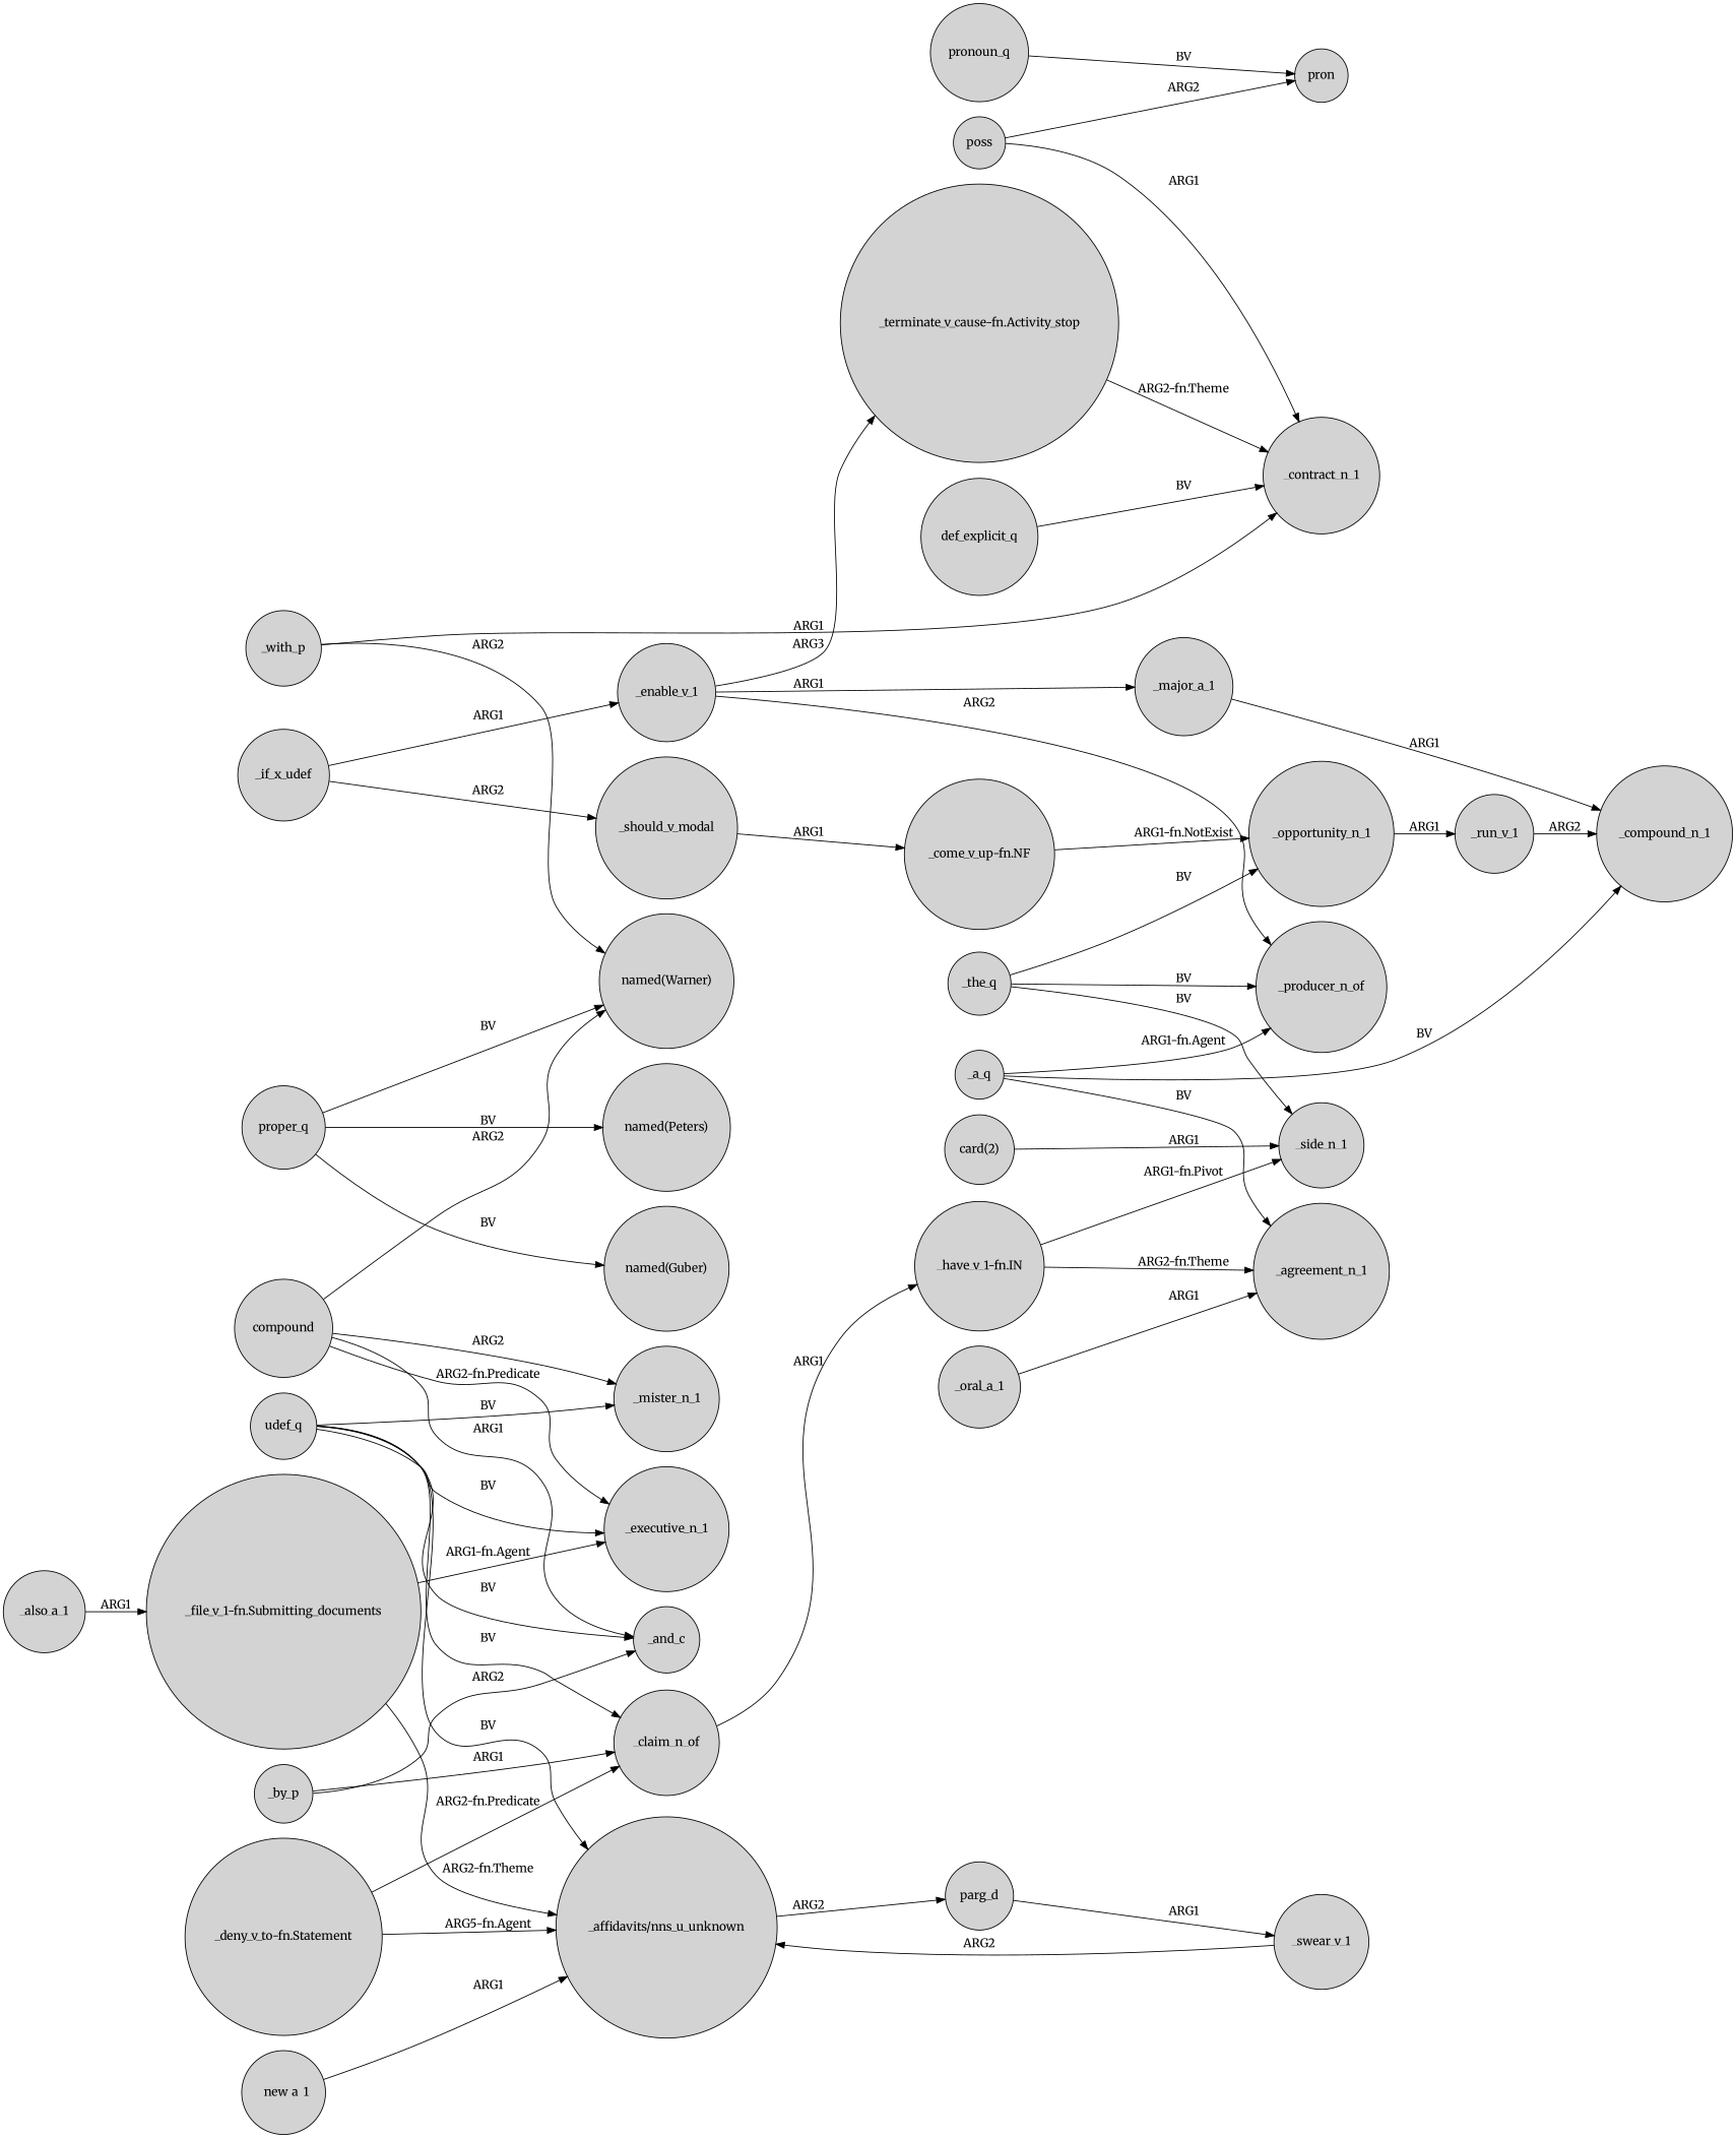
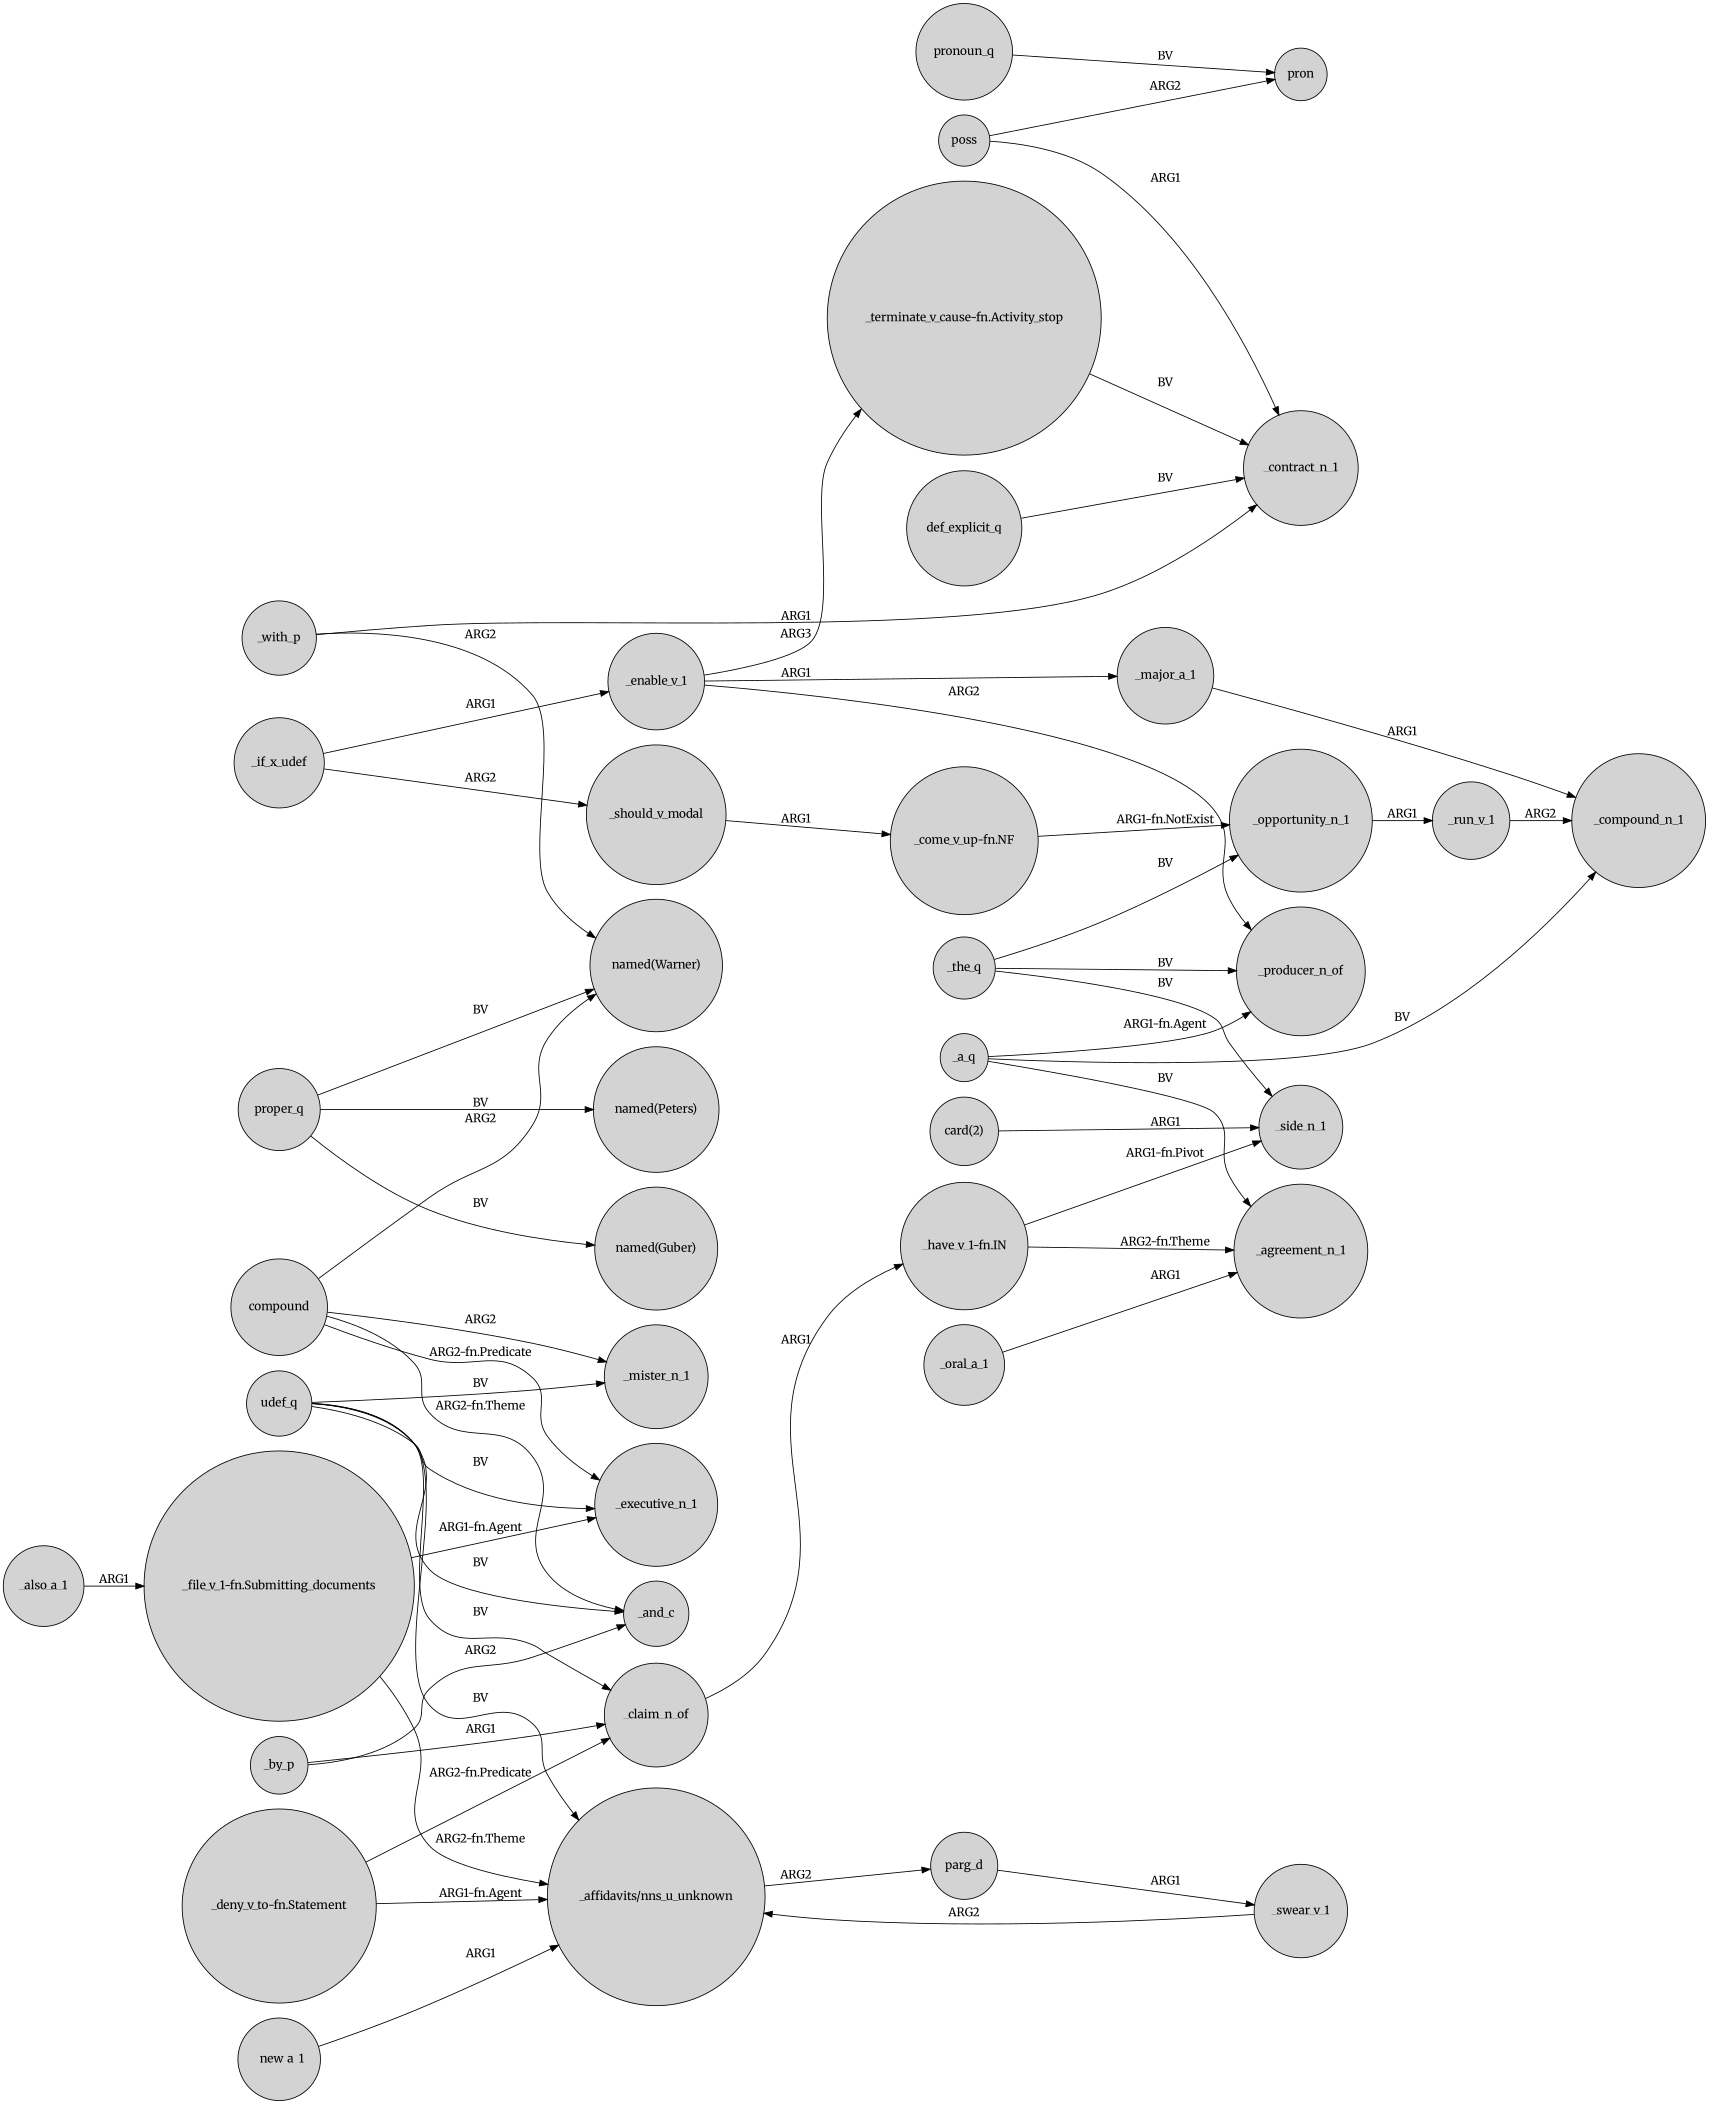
  digraph {
    fontname=Merriweather
    rankdir=LR
    node [fontname=Merriweather shape=circle style=filled]
    edge [fontname=Merriweather]
    _the_q
    _producer_n_of
    _side_n_1
    _opportunity_n_1
    _run_v_1
    "_file_v_1-fn.Submitting_documents"
    _executive_n_1
    "_affidavits/nns_u_unknown"
    parg_d
    _claim_n_of
    "_have_v_1-fn.IN"
    _agreement_n_1
    _enable_v_1
    "_terminate_v_cause-fn.Activity_stop"
    _major_a_1
    _contract_n_1
    poss
    pron
    udef_q
    _mister_n_1
    _and_c
    _swear_v_1
    _new_a_1
    def_explicit_q
    proper_q
    "named(Peters)"
    "named(Warner)"
    "named(Guber)"
    n29 [label=_if_x_udef]
    _should_v_modal
    "_come_v_up-fn.NF"
    compound
    n33 [label=_compound_n_1]
    "_deny_v_to-fn.Statement"
    _by_p
    pronoun_q
    "card(2)"
    _with_p
    _a_q
    _also_a_1
    _oral_a_1
    _the_q -> _producer_n_of [label=BV]
    _the_q -> _side_n_1 [label=BV]
    _the_q -> _opportunity_n_1 [label=BV]
    _opportunity_n_1 -> _run_v_1 [label=ARG1]
    _run_v_1 -> n33 [label=ARG2]
    "_file_v_1-fn.Submitting_documents" -> _executive_n_1 [label="ARG1-fn.Agent"]
    "_file_v_1-fn.Submitting_documents" -> "_affidavits/nns_u_unknown" [label="ARG2-fn.Theme"]
    "_affidavits/nns_u_unknown" -> parg_d [label=ARG2]
    parg_d -> _swear_v_1 [label=ARG1]
    _claim_n_of -> "_have_v_1-fn.IN" [label=ARG1]
    "_have_v_1-fn.IN" -> _side_n_1 [label="ARG1-fn.Pivot"]
    "_have_v_1-fn.IN" -> _agreement_n_1 [label="ARG2-fn.Theme"]
    _enable_v_1 -> _producer_n_of [label=ARG2]
    _enable_v_1 -> "_terminate_v_cause-fn.Activity_stop" [label=ARG3]
    _enable_v_1 -> _major_a_1 [label=ARG1]
-   "_terminate_v_cause-fn.Activity_stop" -> _contract_n_1 [label="ARG2-fn.Theme"]
+   "_terminate_v_cause-fn.Activity_stop" -> _contract_n_1 [label=BV]
    _major_a_1 -> n33 [label=ARG1]
    poss -> _contract_n_1 [label=ARG1]
    poss -> pron [label=ARG2]
    udef_q -> _executive_n_1 [label=BV]
    udef_q -> "_affidavits/nns_u_unknown" [label=BV]
    udef_q -> _claim_n_of [label=BV]
    udef_q -> _mister_n_1 [label=BV]
    udef_q -> _and_c [label=BV]
    _swear_v_1 -> "_affidavits/nns_u_unknown" [label=ARG2]
    _new_a_1 -> "_affidavits/nns_u_unknown" [label=ARG1]
    def_explicit_q -> _contract_n_1 [label=BV]
    proper_q -> "named(Peters)" [label=BV]
    proper_q -> "named(Warner)" [label=BV]
    proper_q -> "named(Guber)" [label=BV]
    n29 -> _enable_v_1 [label=ARG1]
    n29 -> _should_v_modal [label=ARG2]
    _should_v_modal -> "_come_v_up-fn.NF" [label=ARG1]
    "_come_v_up-fn.NF" -> _opportunity_n_1 [label="ARG1-fn.NotExist"]
    compound -> _executive_n_1 [label="ARG2-fn.Predicate"]
    compound -> _mister_n_1 [label=ARG2]
-   compound -> _and_c [label=ARG1]
+   compound -> _and_c [label="ARG2-fn.Theme"]
    compound -> "named(Warner)" [label=ARG2]
-   "_deny_v_to-fn.Statement" -> "_affidavits/nns_u_unknown" [label="ARG5-fn.Agent"]
+   "_deny_v_to-fn.Statement" -> "_affidavits/nns_u_unknown" [label="ARG1-fn.Agent"]
    "_deny_v_to-fn.Statement" -> _claim_n_of [label="ARG2-fn.Predicate"]
    _by_p -> _claim_n_of [label=ARG1]
    _by_p -> _and_c [label=ARG2]
    pronoun_q -> pron [label=BV]
    "card(2)" -> _side_n_1 [label=ARG1]
    _with_p -> _contract_n_1 [label=ARG1]
    _with_p -> "named(Warner)" [label=ARG2]
    _a_q -> _producer_n_of [label="ARG1-fn.Agent"]
    _a_q -> _agreement_n_1 [label=BV]
    _a_q -> n33 [label=BV]
    _also_a_1 -> "_file_v_1-fn.Submitting_documents" [label=ARG1]
    _oral_a_1 -> _agreement_n_1 [label=ARG1]
  }
